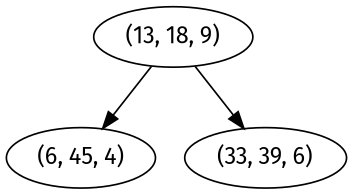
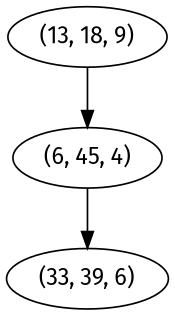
  digraph {
    fontname="Fira Sans"
    node [fontname="Fira Sans"]
    edge [fontname="Fira Sans"]
    "(6, 45, 4)"
    "(33, 39, 6)"
    "(13, 18, 9)"
-   "(13, 18, 9)" -> "(33, 39, 6)"
+   "(6, 45, 4)" -> "(33, 39, 6)"
    "(13, 18, 9)" -> "(6, 45, 4)"
  }
